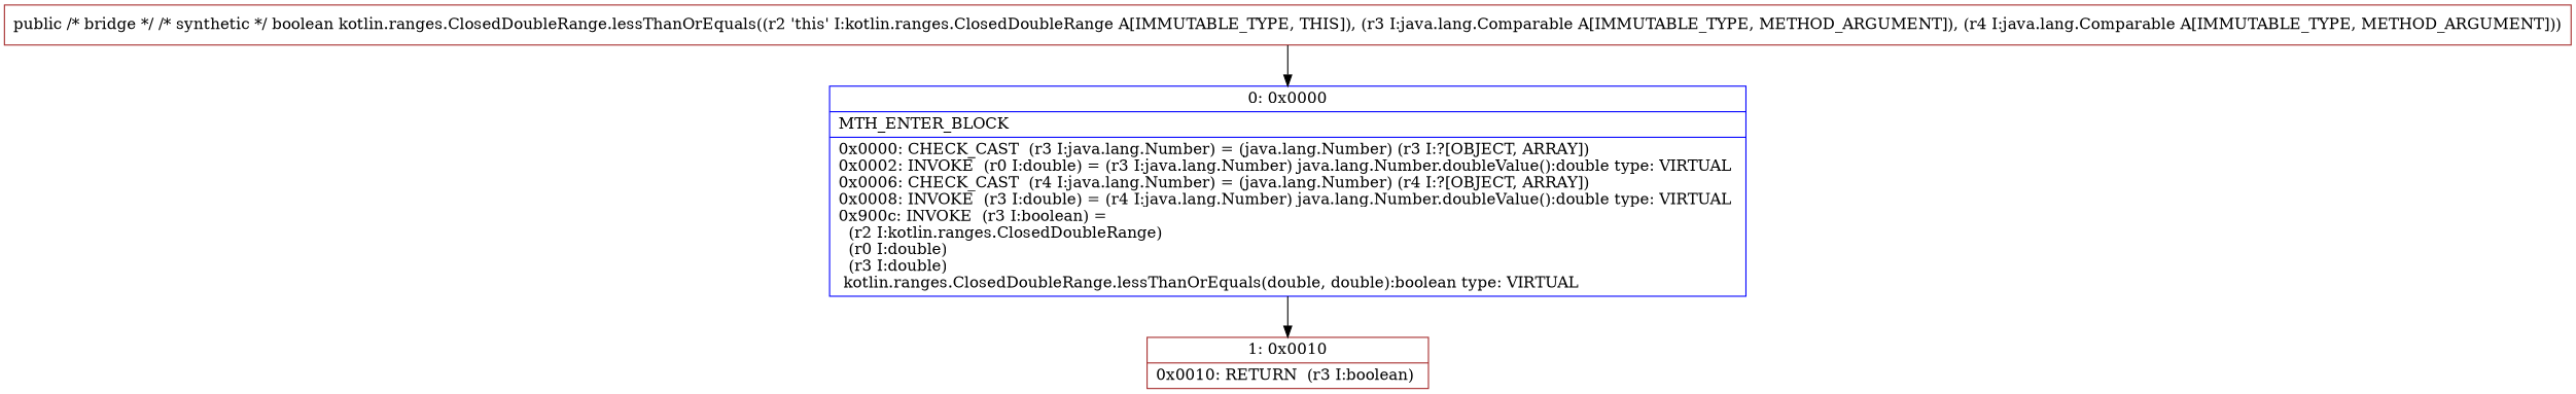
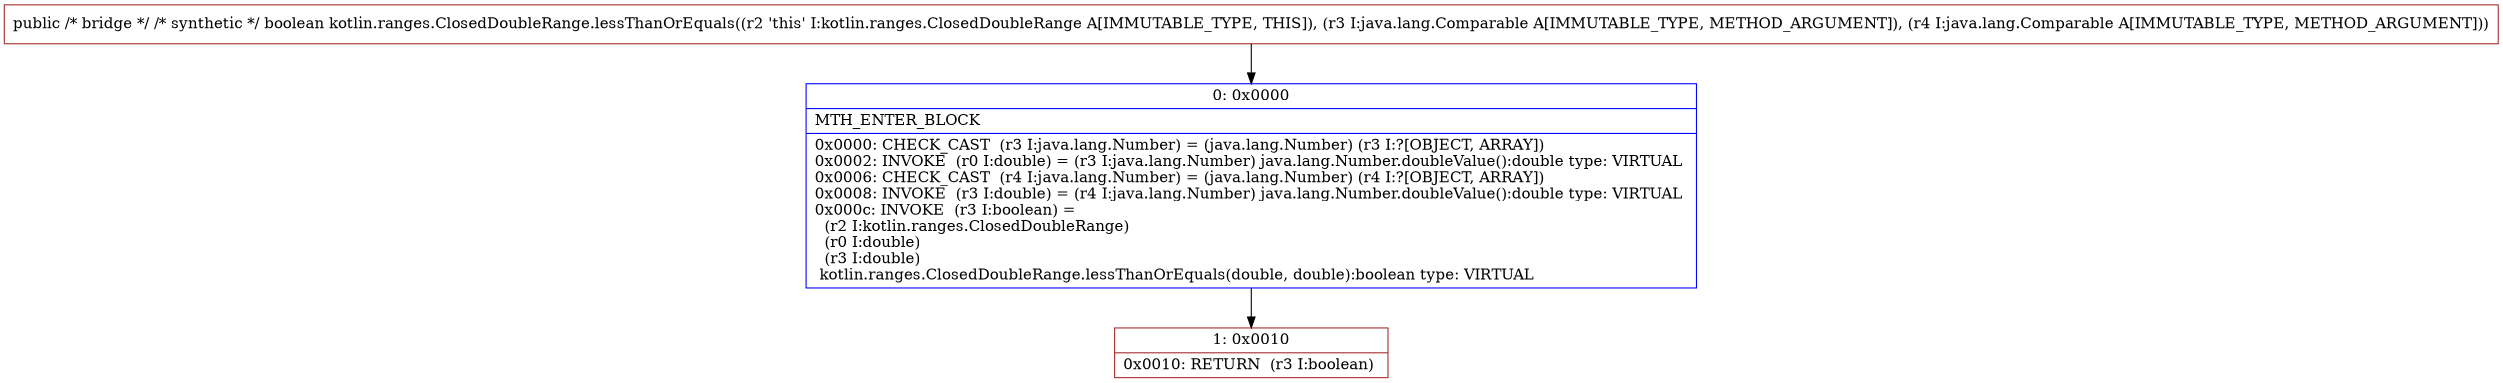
  digraph {
    node [shape=record color=brown]
-   n1 [label="{0\:\ 0x0000|MTH_ENTER_BLOCK\l|0x0000: CHECK_CAST  (r3 I:java.lang.Number) = (java.lang.Number) (r3 I:?[OBJECT, ARRAY]) \l0x0002: INVOKE  (r0 I:double) = (r3 I:java.lang.Number) java.lang.Number.doubleValue():double type: VIRTUAL \l0x0006: CHECK_CAST  (r4 I:java.lang.Number) = (java.lang.Number) (r4 I:?[OBJECT, ARRAY]) \l0x0008: INVOKE  (r3 I:double) = (r4 I:java.lang.Number) java.lang.Number.doubleValue():double type: VIRTUAL \l0x900c: INVOKE  (r3 I:boolean) = \l  (r2 I:kotlin.ranges.ClosedDoubleRange)\l  (r0 I:double)\l  (r3 I:double)\l kotlin.ranges.ClosedDoubleRange.lessThanOrEquals(double, double):boolean type: VIRTUAL \l}" color=blue]
+   n1 [label="{0\:\ 0x0000|MTH_ENTER_BLOCK\l|0x0000: CHECK_CAST  (r3 I:java.lang.Number) = (java.lang.Number) (r3 I:?[OBJECT, ARRAY]) \l0x0002: INVOKE  (r0 I:double) = (r3 I:java.lang.Number) java.lang.Number.doubleValue():double type: VIRTUAL \l0x0006: CHECK_CAST  (r4 I:java.lang.Number) = (java.lang.Number) (r4 I:?[OBJECT, ARRAY]) \l0x0008: INVOKE  (r3 I:double) = (r4 I:java.lang.Number) java.lang.Number.doubleValue():double type: VIRTUAL \l0x000c: INVOKE  (r3 I:boolean) = \l  (r2 I:kotlin.ranges.ClosedDoubleRange)\l  (r0 I:double)\l  (r3 I:double)\l kotlin.ranges.ClosedDoubleRange.lessThanOrEquals(double, double):boolean type: VIRTUAL \l}" color=blue]
    n2 [label="{1\:\ 0x0010|0x0010: RETURN  (r3 I:boolean) \l}"]
    n3 [label="{public \/* bridge *\/ \/* synthetic *\/ boolean kotlin.ranges.ClosedDoubleRange.lessThanOrEquals((r2 'this' I:kotlin.ranges.ClosedDoubleRange A[IMMUTABLE_TYPE, THIS]), (r3 I:java.lang.Comparable A[IMMUTABLE_TYPE, METHOD_ARGUMENT]), (r4 I:java.lang.Comparable A[IMMUTABLE_TYPE, METHOD_ARGUMENT])) }"]
    n1 -> n2
    n3 -> n1
  }
